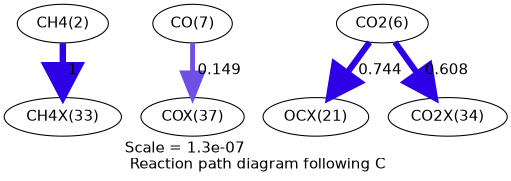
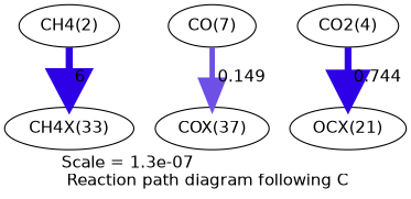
  digraph {
    fontname=Helvetica
    label="Scale = 1.3e-07\l Reaction path diagram following C"
    node [fontname=Helvetica]
    edge [fontname=Helvetica]
    n1 [label="CH4(2)"]
    n2 [label="CH4X(33)"]
    n3 [label="CO(7)"]
    n4 [label="COX(37)"]
    n5 [label="OCX(21)"]
-   n6 [label="CO2(6)"]
-   n7 [label="CO2X(34)"]
-   n1 -> n2 [arrowsize=3 color="0.7, 1.5, 0.9" label=" 1" penwidth=6]
+   n6 [label="CO2(4)"]
+   n1 -> n2 [arrowsize=3 color="0.7, 1.5, 0.9" label=" 6" penwidth=6]
    n3 -> n4 [arrowsize=2.28 color="0.7, 0.649, 0.9" label=" 0.149" penwidth=4.56]
    n6 -> n5 [arrowsize=2.89 color="0.7, 1.24, 0.9" label=" 0.744" penwidth=5.78]
-   n6 -> n7 [arrowsize=2.81 color="0.7, 1.11, 0.9" label=" 0.608" penwidth=5.62]
  }
